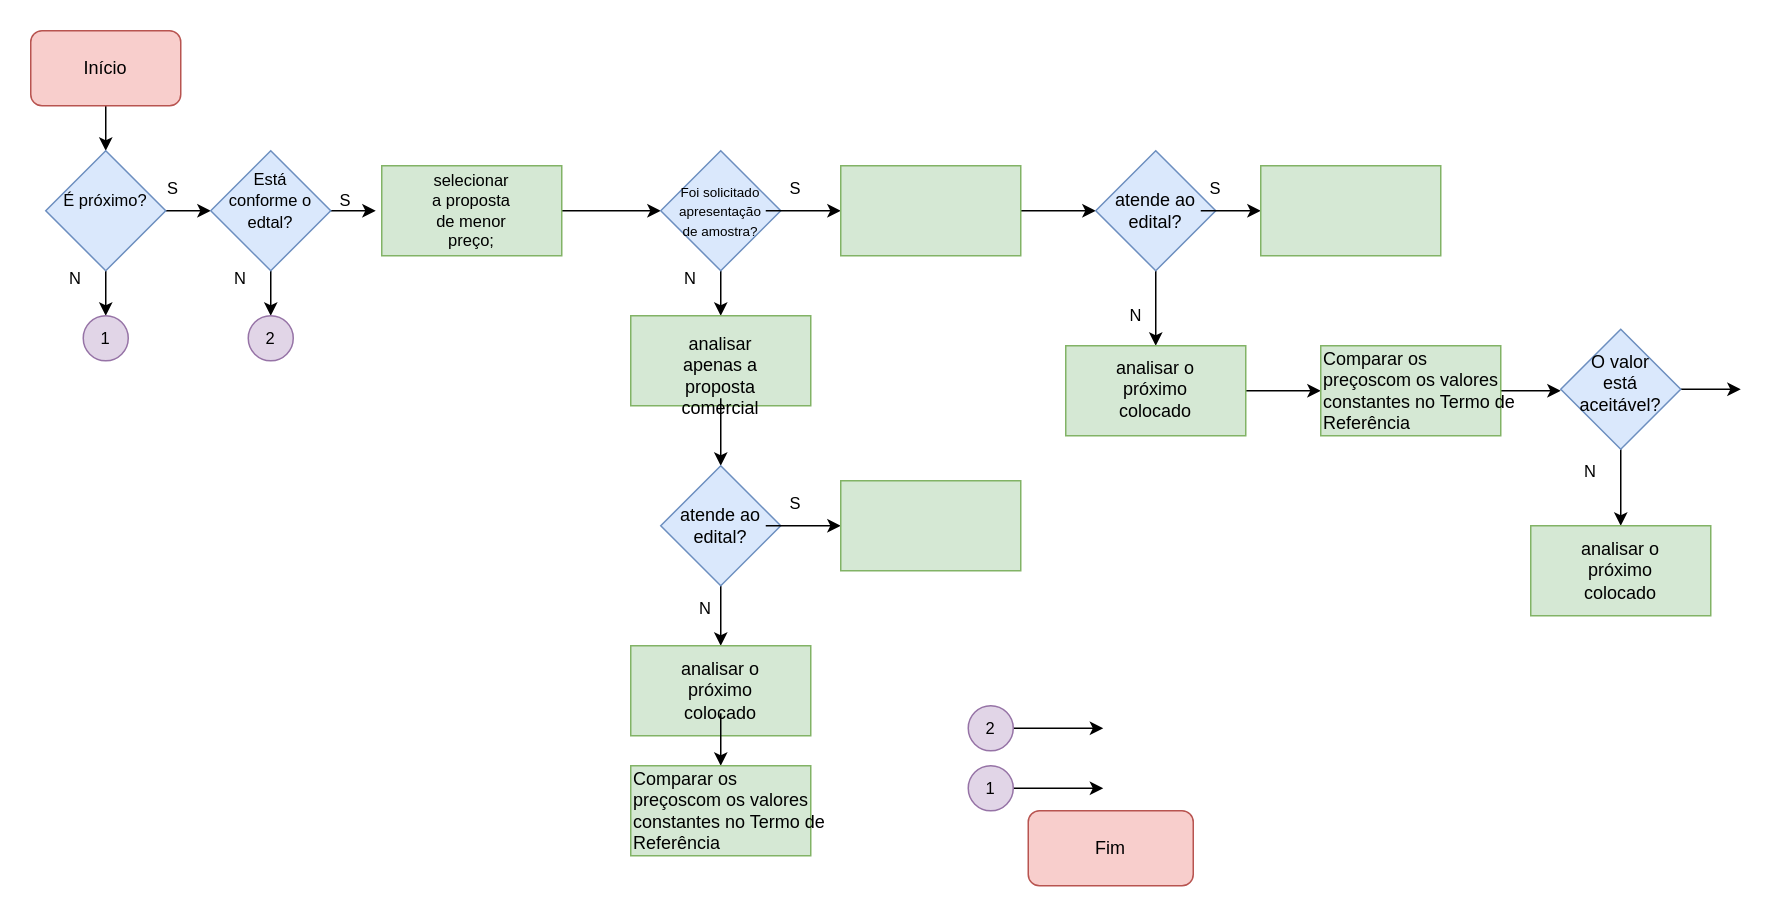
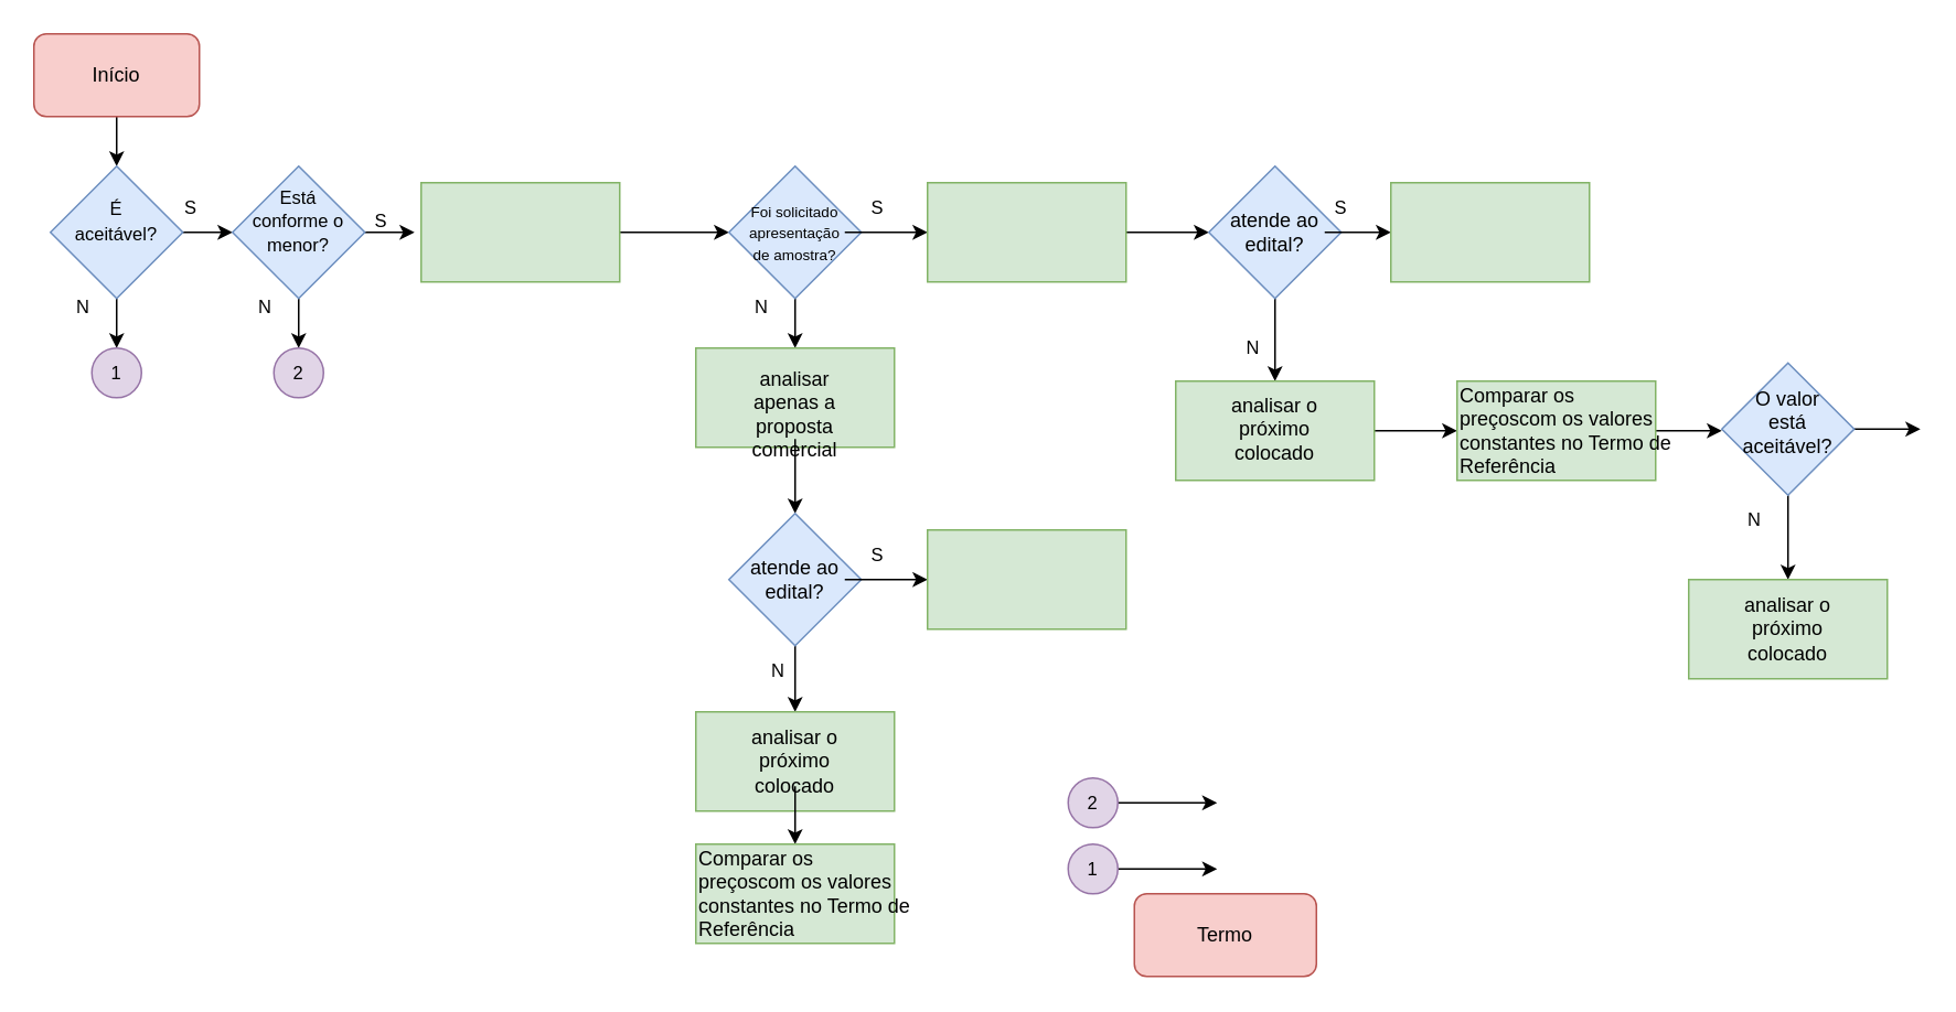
  <mxCell id="0" />
  <mxCell id="1" parent="0" />
  <mxCell id="2" style="edgeStyle=orthogonalEdgeStyle;rounded=0;orthogonalLoop=1;jettySize=auto;html=1;exitX=0.5;exitY=1;exitDx=0;exitDy=0;entryX=0.5;entryY=0;entryDx=0;entryDy=0;" edge="1" parent="1" source="3" target="9"><mxGeometry relative="1" as="geometry" /></mxCell>
  <mxCell id="3" value="" style="rounded=1;whiteSpace=wrap;html=1;fillColor=#f8cecc;strokeColor=#b85450;" vertex="1" parent="1"><mxGeometry x="20" y="20" width="100" height="50" as="geometry" /></mxCell>
  <mxCell id="4" value="Início" style="text;html=1;strokeColor=none;fillColor=none;align=center;verticalAlign=middle;whiteSpace=wrap;rounded=0;" vertex="1" parent="1"><mxGeometry x="40" y="30" width="60" height="30" as="geometry" /></mxCell>
  <mxCell id="5" value="" style="rounded=1;whiteSpace=wrap;html=1;fillColor=#f8cecc;strokeColor=#b85450;" vertex="1" parent="1"><mxGeometry x="685" y="540" width="110" height="50" as="geometry" /></mxCell>
- <mxCell id="6" value="Fim" style="text;html=1;strokeColor=none;fillColor=none;align=center;verticalAlign=middle;whiteSpace=wrap;rounded=0;" vertex="1" parent="1"><mxGeometry x="710" y="550" width="60" height="30" as="geometry" /></mxCell>
+ <mxCell id="6" value="Termo" style="text;html=1;strokeColor=none;fillColor=none;align=center;verticalAlign=middle;whiteSpace=wrap;rounded=0;" vertex="1" parent="1"><mxGeometry x="710" y="550" width="60" height="30" as="geometry" /></mxCell>
  <mxCell id="7" style="edgeStyle=orthogonalEdgeStyle;rounded=0;orthogonalLoop=1;jettySize=auto;html=1;fontSize=11;" edge="1" parent="1" source="9"><mxGeometry relative="1" as="geometry"><mxPoint x="140" y="140" as="targetPoint" /></mxGeometry></mxCell>
  <mxCell id="8" style="edgeStyle=orthogonalEdgeStyle;rounded=0;orthogonalLoop=1;jettySize=auto;html=1;fontSize=11;" edge="1" parent="1" source="9"><mxGeometry relative="1" as="geometry"><mxPoint x="70" y="210" as="targetPoint" /></mxGeometry></mxCell>
  <mxCell id="9" value="" style="rhombus;whiteSpace=wrap;html=1;fillColor=#dae8fc;strokeColor=#6c8ebf;" vertex="1" parent="1"><mxGeometry x="30" y="100" width="80" height="80" as="geometry" /></mxCell>
- <mxCell id="10" value="&lt;span style=&quot;font-size: 11px;&quot;&gt;É próximo?&lt;/span&gt;" style="text;html=1;strokeColor=none;fillColor=none;align=center;verticalAlign=middle;whiteSpace=wrap;rounded=0;" vertex="1" parent="1"><mxGeometry x="40" y="120" width="60" height="25" as="geometry" /></mxCell>
+ <mxCell id="10" value="&lt;span style=&quot;font-size: 11px;&quot;&gt;É aceitável?&lt;/span&gt;" style="text;html=1;strokeColor=none;fillColor=none;align=center;verticalAlign=middle;whiteSpace=wrap;rounded=0;" vertex="1" parent="1"><mxGeometry x="40" y="120" width="60" height="25" as="geometry" /></mxCell>
  <mxCell id="11" value="S" style="text;html=1;strokeColor=none;fillColor=none;align=center;verticalAlign=middle;whiteSpace=wrap;rounded=0;fontSize=11;" vertex="1" parent="1"><mxGeometry x="85" y="110" width="60" height="30" as="geometry" /></mxCell>
  <mxCell id="12" value="N" style="text;html=1;strokeColor=none;fillColor=none;align=center;verticalAlign=middle;whiteSpace=wrap;rounded=0;fontSize=11;" vertex="1" parent="1"><mxGeometry x="20" y="170" width="60" height="30" as="geometry" /></mxCell>
  <mxCell id="13" value="" style="ellipse;whiteSpace=wrap;html=1;aspect=fixed;fontSize=11;fillColor=#e1d5e7;strokeColor=#9673a6;" vertex="1" parent="1"><mxGeometry x="55" y="210" width="30" height="30" as="geometry" /></mxCell>
  <mxCell id="14" style="edgeStyle=orthogonalEdgeStyle;rounded=0;orthogonalLoop=1;jettySize=auto;html=1;fontSize=11;" edge="1" parent="1" source="15"><mxGeometry relative="1" as="geometry"><mxPoint x="735" y="525" as="targetPoint" /></mxGeometry></mxCell>
  <mxCell id="15" value="" style="ellipse;whiteSpace=wrap;html=1;aspect=fixed;fontSize=11;fillColor=#e1d5e7;strokeColor=#9673a6;" vertex="1" parent="1"><mxGeometry x="645" y="510" width="30" height="30" as="geometry" /></mxCell>
  <mxCell id="16" value="1" style="text;html=1;strokeColor=none;fillColor=none;align=center;verticalAlign=middle;whiteSpace=wrap;rounded=0;fontSize=11;" vertex="1" parent="1"><mxGeometry x="40" y="210" width="60" height="30" as="geometry" /></mxCell>
  <mxCell id="17" value="1" style="text;html=1;strokeColor=none;fillColor=none;align=center;verticalAlign=middle;whiteSpace=wrap;rounded=0;fontSize=11;" vertex="1" parent="1"><mxGeometry x="630" y="510" width="60" height="30" as="geometry" /></mxCell>
  <mxCell id="18" style="edgeStyle=orthogonalEdgeStyle;rounded=0;orthogonalLoop=1;jettySize=auto;html=1;fontSize=11;" edge="1" parent="1" source="20"><mxGeometry relative="1" as="geometry"><mxPoint x="180" y="210" as="targetPoint" /></mxGeometry></mxCell>
  <mxCell id="19" style="edgeStyle=orthogonalEdgeStyle;rounded=0;orthogonalLoop=1;jettySize=auto;html=1;fontSize=11;" edge="1" parent="1" source="20"><mxGeometry relative="1" as="geometry"><mxPoint x="250" y="140" as="targetPoint" /></mxGeometry></mxCell>
  <mxCell id="20" value="" style="rhombus;whiteSpace=wrap;html=1;fontSize=11;fillColor=#dae8fc;strokeColor=#6c8ebf;" vertex="1" parent="1"><mxGeometry x="140" y="100" width="80" height="80" as="geometry" /></mxCell>
- <mxCell id="21" value="&lt;span style=&quot;font-size: 11px;&quot;&gt;Está conforme o edtal?&lt;/span&gt;" style="text;html=1;strokeColor=none;fillColor=none;align=center;verticalAlign=middle;whiteSpace=wrap;rounded=0;" vertex="1" parent="1"><mxGeometry x="150" y="120" width="60" height="25" as="geometry" /></mxCell>
+ <mxCell id="21" value="&lt;span style=&quot;font-size: 11px;&quot;&gt;Está conforme o menor?&lt;/span&gt;" style="text;html=1;strokeColor=none;fillColor=none;align=center;verticalAlign=middle;whiteSpace=wrap;rounded=0;" vertex="1" parent="1"><mxGeometry x="150" y="120" width="60" height="25" as="geometry" /></mxCell>
  <mxCell id="22" value="S" style="text;html=1;strokeColor=none;fillColor=none;align=center;verticalAlign=middle;whiteSpace=wrap;rounded=0;fontSize=11;" vertex="1" parent="1"><mxGeometry x="200" y="117.5" width="60" height="30" as="geometry" /></mxCell>
  <mxCell id="23" value="N" style="text;html=1;strokeColor=none;fillColor=none;align=center;verticalAlign=middle;whiteSpace=wrap;rounded=0;fontSize=11;" vertex="1" parent="1"><mxGeometry x="130" y="170" width="60" height="30" as="geometry" /></mxCell>
  <mxCell id="24" value="" style="ellipse;whiteSpace=wrap;html=1;aspect=fixed;fontSize=11;fillColor=#e1d5e7;strokeColor=#9673a6;" vertex="1" parent="1"><mxGeometry x="165" y="210" width="30" height="30" as="geometry" /></mxCell>
  <mxCell id="25" style="edgeStyle=orthogonalEdgeStyle;rounded=0;orthogonalLoop=1;jettySize=auto;html=1;fontSize=11;" edge="1" parent="1" source="26"><mxGeometry relative="1" as="geometry"><mxPoint x="735" y="485" as="targetPoint" /></mxGeometry></mxCell>
  <mxCell id="26" value="" style="ellipse;whiteSpace=wrap;html=1;aspect=fixed;fontSize=11;fillColor=#e1d5e7;strokeColor=#9673a6;" vertex="1" parent="1"><mxGeometry x="645" y="470" width="30" height="30" as="geometry" /></mxCell>
  <mxCell id="27" value="2" style="text;html=1;strokeColor=none;fillColor=none;align=center;verticalAlign=middle;whiteSpace=wrap;rounded=0;fontSize=11;" vertex="1" parent="1"><mxGeometry x="150" y="210" width="60" height="30" as="geometry" /></mxCell>
  <mxCell id="28" value="2" style="text;html=1;strokeColor=none;fillColor=none;align=center;verticalAlign=middle;whiteSpace=wrap;rounded=0;fontSize=11;" vertex="1" parent="1"><mxGeometry x="630" y="470" width="60" height="30" as="geometry" /></mxCell>
  <mxCell id="29" style="edgeStyle=orthogonalEdgeStyle;rounded=0;orthogonalLoop=1;jettySize=auto;html=1;fontSize=11;" edge="1" parent="1" source="30" target="33"><mxGeometry relative="1" as="geometry"><mxPoint x="420" y="140" as="targetPoint" /></mxGeometry></mxCell>
  <mxCell id="30" value="" style="rounded=0;whiteSpace=wrap;html=1;fontSize=11;fillColor=#d5e8d4;strokeColor=#82b366;" vertex="1" parent="1"><mxGeometry x="254" y="110" width="120" height="60" as="geometry" /></mxCell>
- <mxCell id="31" value=" selecionar a proposta de menor preço;" style="text;html=1;strokeColor=none;fillColor=none;align=center;verticalAlign=middle;whiteSpace=wrap;rounded=0;fontSize=11;" vertex="1" parent="1"><mxGeometry x="284" y="125" width="60" height="30" as="geometry" /></mxCell>
  <mxCell id="32" style="edgeStyle=orthogonalEdgeStyle;rounded=0;orthogonalLoop=1;jettySize=auto;html=1;fontSize=9;" edge="1" parent="1" source="33"><mxGeometry relative="1" as="geometry"><mxPoint x="480" y="210" as="targetPoint" /></mxGeometry></mxCell>
  <mxCell id="33" value="" style="rhombus;whiteSpace=wrap;html=1;fontSize=11;fillColor=#dae8fc;strokeColor=#6c8ebf;" vertex="1" parent="1"><mxGeometry x="440" y="100" width="80" height="80" as="geometry" /></mxCell>
  <mxCell id="34" style="edgeStyle=orthogonalEdgeStyle;rounded=0;orthogonalLoop=1;jettySize=auto;html=1;fontSize=9;entryX=0;entryY=0.5;entryDx=0;entryDy=0;" edge="1" parent="1" source="35" target="39"><mxGeometry relative="1" as="geometry"><mxPoint x="550" y="140" as="targetPoint" /></mxGeometry></mxCell>
  <mxCell id="35" value="&lt;font style=&quot;font-size: 9px;&quot;&gt;Foi solicitado apresentação de amostra?&lt;/font&gt;" style="text;html=1;strokeColor=none;fillColor=none;align=center;verticalAlign=middle;whiteSpace=wrap;rounded=0;fontSize=11;" vertex="1" parent="1"><mxGeometry x="450" y="125" width="60" height="30" as="geometry" /></mxCell>
  <mxCell id="36" value="S" style="text;html=1;strokeColor=none;fillColor=none;align=center;verticalAlign=middle;whiteSpace=wrap;rounded=0;fontSize=11;" vertex="1" parent="1"><mxGeometry x="500" y="110" width="60" height="30" as="geometry" /></mxCell>
  <mxCell id="37" value="N" style="text;html=1;strokeColor=none;fillColor=none;align=center;verticalAlign=middle;whiteSpace=wrap;rounded=0;fontSize=11;" vertex="1" parent="1"><mxGeometry x="430" y="170" width="60" height="30" as="geometry" /></mxCell>
  <mxCell id="38" style="edgeStyle=orthogonalEdgeStyle;rounded=0;orthogonalLoop=1;jettySize=auto;html=1;fontSize=12;" edge="1" parent="1" source="39"><mxGeometry relative="1" as="geometry"><mxPoint x="730" y="140" as="targetPoint" /></mxGeometry></mxCell>
  <mxCell id="39" value="" style="rounded=0;whiteSpace=wrap;html=1;fontSize=9;fillColor=#d5e8d4;strokeColor=#82b366;" vertex="1" parent="1"><mxGeometry x="560" y="110" width="120" height="60" as="geometry" /></mxCell>
  <mxCell id="40" value="" style="rounded=0;whiteSpace=wrap;html=1;fontSize=12;fillColor=#d5e8d4;strokeColor=#82b366;" vertex="1" parent="1"><mxGeometry x="420" y="210" width="120" height="60" as="geometry" /></mxCell>
  <mxCell id="41" style="edgeStyle=orthogonalEdgeStyle;rounded=0;orthogonalLoop=1;jettySize=auto;html=1;fontSize=12;" edge="1" parent="1" source="42"><mxGeometry relative="1" as="geometry"><mxPoint x="480" y="310" as="targetPoint" /></mxGeometry></mxCell>
  <mxCell id="42" value="analisar apenas a proposta&lt;br/&gt;comercial" style="text;html=1;strokeColor=none;fillColor=none;align=center;verticalAlign=middle;whiteSpace=wrap;rounded=0;fontSize=12;" vertex="1" parent="1"><mxGeometry x="450" y="235" width="60" height="30" as="geometry" /></mxCell>
  <mxCell id="43" style="edgeStyle=orthogonalEdgeStyle;rounded=0;orthogonalLoop=1;jettySize=auto;html=1;fontSize=12;" edge="1" parent="1" source="44"><mxGeometry relative="1" as="geometry"><mxPoint x="770" y="230" as="targetPoint" /></mxGeometry></mxCell>
  <mxCell id="44" value="" style="rhombus;whiteSpace=wrap;html=1;fontSize=12;fillColor=#dae8fc;strokeColor=#6c8ebf;" vertex="1" parent="1"><mxGeometry x="730" y="100" width="80" height="80" as="geometry" /></mxCell>
  <mxCell id="45" style="edgeStyle=orthogonalEdgeStyle;rounded=0;orthogonalLoop=1;jettySize=auto;html=1;fontSize=12;" edge="1" parent="1" source="46"><mxGeometry relative="1" as="geometry"><mxPoint x="480" y="430" as="targetPoint" /></mxGeometry></mxCell>
  <mxCell id="46" value="" style="rhombus;whiteSpace=wrap;html=1;fontSize=12;fillColor=#dae8fc;strokeColor=#6c8ebf;" vertex="1" parent="1"><mxGeometry x="440" y="310" width="80" height="80" as="geometry" /></mxCell>
  <mxCell id="47" style="edgeStyle=orthogonalEdgeStyle;rounded=0;orthogonalLoop=1;jettySize=auto;html=1;entryX=0;entryY=0.5;entryDx=0;entryDy=0;fontSize=12;" edge="1" parent="1" source="48" target="53"><mxGeometry relative="1" as="geometry" /></mxCell>
  <mxCell id="48" value="atende ao edital?" style="text;html=1;strokeColor=none;fillColor=none;align=center;verticalAlign=middle;whiteSpace=wrap;rounded=0;fontSize=12;" vertex="1" parent="1"><mxGeometry x="740" y="125" width="60" height="30" as="geometry" /></mxCell>
  <mxCell id="49" style="edgeStyle=orthogonalEdgeStyle;rounded=0;orthogonalLoop=1;jettySize=auto;html=1;fontSize=12;" edge="1" parent="1" source="50"><mxGeometry relative="1" as="geometry"><mxPoint x="560" y="350" as="targetPoint" /></mxGeometry></mxCell>
  <mxCell id="50" value="atende ao edital?" style="text;html=1;strokeColor=none;fillColor=none;align=center;verticalAlign=middle;whiteSpace=wrap;rounded=0;fontSize=12;" vertex="1" parent="1"><mxGeometry x="450" y="335" width="60" height="30" as="geometry" /></mxCell>
  <mxCell id="51" value="" style="rounded=0;whiteSpace=wrap;html=1;fontSize=12;fillColor=#d5e8d4;strokeColor=#82b366;" vertex="1" parent="1"><mxGeometry x="560" y="320" width="120" height="60" as="geometry" /></mxCell>
  <mxCell id="52" value="" style="rounded=0;whiteSpace=wrap;html=1;fontSize=12;fillColor=#d5e8d4;strokeColor=#82b366;" vertex="1" parent="1"><mxGeometry x="420" y="430" width="120" height="60" as="geometry" /></mxCell>
  <mxCell id="53" value="" style="rounded=0;whiteSpace=wrap;html=1;fontSize=12;fillColor=#d5e8d4;strokeColor=#82b366;" vertex="1" parent="1"><mxGeometry x="840" y="110" width="120" height="60" as="geometry" /></mxCell>
  <mxCell id="54" style="edgeStyle=orthogonalEdgeStyle;rounded=0;orthogonalLoop=1;jettySize=auto;html=1;fontSize=12;" edge="1" parent="1" source="55"><mxGeometry relative="1" as="geometry"><mxPoint x="880" y="260" as="targetPoint" /></mxGeometry></mxCell>
  <mxCell id="55" value="" style="rounded=0;whiteSpace=wrap;html=1;fontSize=12;fillColor=#d5e8d4;strokeColor=#82b366;" vertex="1" parent="1"><mxGeometry x="710" y="230" width="120" height="60" as="geometry" /></mxCell>
  <mxCell id="56" value="N" style="text;html=1;strokeColor=none;fillColor=none;align=center;verticalAlign=middle;whiteSpace=wrap;rounded=0;fontSize=11;" vertex="1" parent="1"><mxGeometry x="727" y="195" width="60" height="30" as="geometry" /></mxCell>
  <mxCell id="57" value="N" style="text;html=1;strokeColor=none;fillColor=none;align=center;verticalAlign=middle;whiteSpace=wrap;rounded=0;fontSize=11;" vertex="1" parent="1"><mxGeometry x="440" y="390" width="60" height="30" as="geometry" /></mxCell>
  <mxCell id="58" value="S" style="text;html=1;strokeColor=none;fillColor=none;align=center;verticalAlign=middle;whiteSpace=wrap;rounded=0;fontSize=11;" vertex="1" parent="1"><mxGeometry x="500" y="320" width="60" height="30" as="geometry" /></mxCell>
  <mxCell id="59" value="S" style="text;html=1;strokeColor=none;fillColor=none;align=center;verticalAlign=middle;whiteSpace=wrap;rounded=0;fontSize=11;" vertex="1" parent="1"><mxGeometry x="780" y="110" width="60" height="30" as="geometry" /></mxCell>
  <mxCell id="60" style="edgeStyle=orthogonalEdgeStyle;rounded=0;orthogonalLoop=1;jettySize=auto;html=1;fontSize=12;" edge="1" parent="1" source="61"><mxGeometry relative="1" as="geometry"><mxPoint x="480" y="510" as="targetPoint" /></mxGeometry></mxCell>
  <mxCell id="61" value=" analisar o&lt;br&gt;próximo colocado" style="text;html=1;strokeColor=none;fillColor=none;align=center;verticalAlign=middle;whiteSpace=wrap;rounded=0;fontSize=12;" vertex="1" parent="1"><mxGeometry x="450" y="445" width="60" height="30" as="geometry" /></mxCell>
  <mxCell id="62" value=" analisar o&lt;br&gt;próximo colocado" style="text;html=1;strokeColor=none;fillColor=none;align=center;verticalAlign=middle;whiteSpace=wrap;rounded=0;fontSize=12;" vertex="1" parent="1"><mxGeometry x="740" y="244" width="60" height="30" as="geometry" /></mxCell>
  <mxCell id="63" style="edgeStyle=orthogonalEdgeStyle;rounded=0;orthogonalLoop=1;jettySize=auto;html=1;fontSize=12;" edge="1" parent="1" source="64"><mxGeometry relative="1" as="geometry"><mxPoint x="1040" y="260" as="targetPoint" /></mxGeometry></mxCell>
  <mxCell id="64" value="" style="rounded=0;whiteSpace=wrap;html=1;fontSize=12;fillColor=#d5e8d4;strokeColor=#82b366;" vertex="1" parent="1"><mxGeometry x="880" y="230" width="120" height="60" as="geometry" /></mxCell>
  <mxCell id="65" value="" style="rounded=0;whiteSpace=wrap;html=1;fontSize=12;fillColor=#d5e8d4;strokeColor=#82b366;" vertex="1" parent="1"><mxGeometry x="420" y="510" width="120" height="60" as="geometry" /></mxCell>
  <mxCell id="66" value="Comparar os preçoscom os valores constantes no Termo de Referência" style="text;html=1;strokeColor=none;fillColor=none;align=left;verticalAlign=middle;whiteSpace=wrap;rounded=0;fontSize=12;" vertex="1" parent="1"><mxGeometry x="880" y="245" width="130" height="30" as="geometry" /></mxCell>
  <mxCell id="67" value="Comparar os preçoscom os valores constantes no Termo de Referência" style="text;html=1;strokeColor=none;fillColor=none;align=left;verticalAlign=middle;whiteSpace=wrap;rounded=0;fontSize=12;" vertex="1" parent="1"><mxGeometry x="420" y="525" width="130" height="30" as="geometry" /></mxCell>
  <mxCell id="68" style="edgeStyle=orthogonalEdgeStyle;rounded=0;orthogonalLoop=1;jettySize=auto;html=1;fontSize=12;" edge="1" parent="1" source="70"><mxGeometry relative="1" as="geometry"><mxPoint x="1080" y="350" as="targetPoint" /></mxGeometry></mxCell>
  <mxCell id="69" style="edgeStyle=orthogonalEdgeStyle;rounded=0;orthogonalLoop=1;jettySize=auto;html=1;fontSize=12;" edge="1" parent="1" source="70"><mxGeometry relative="1" as="geometry"><mxPoint x="1160" y="259" as="targetPoint" /></mxGeometry></mxCell>
  <mxCell id="70" value="" style="rhombus;whiteSpace=wrap;html=1;fontSize=12;fillColor=#dae8fc;strokeColor=#6c8ebf;" vertex="1" parent="1"><mxGeometry x="1040" y="219" width="80" height="80" as="geometry" /></mxCell>
  <mxCell id="71" value="" style="rounded=0;whiteSpace=wrap;html=1;fontSize=12;fillColor=#d5e8d4;strokeColor=#82b366;" vertex="1" parent="1"><mxGeometry x="1020" y="350" width="120" height="60" as="geometry" /></mxCell>
  <mxCell id="72" value=" analisar o&lt;br&gt;próximo colocado" style="text;html=1;strokeColor=none;fillColor=none;align=center;verticalAlign=middle;whiteSpace=wrap;rounded=0;fontSize=12;" vertex="1" parent="1"><mxGeometry x="1050" y="365" width="60" height="30" as="geometry" /></mxCell>
  <mxCell id="73" value="N" style="text;html=1;strokeColor=none;fillColor=none;align=center;verticalAlign=middle;whiteSpace=wrap;rounded=0;fontSize=11;" vertex="1" parent="1"><mxGeometry x="1030" y="299" width="60" height="30" as="geometry" /></mxCell>
  <mxCell id="74" value="O valor está aceitável?" style="text;html=1;strokeColor=none;fillColor=none;align=center;verticalAlign=middle;whiteSpace=wrap;rounded=0;fontSize=12;" vertex="1" parent="1"><mxGeometry x="1050" y="240" width="60" height="30" as="geometry" /></mxCell>
